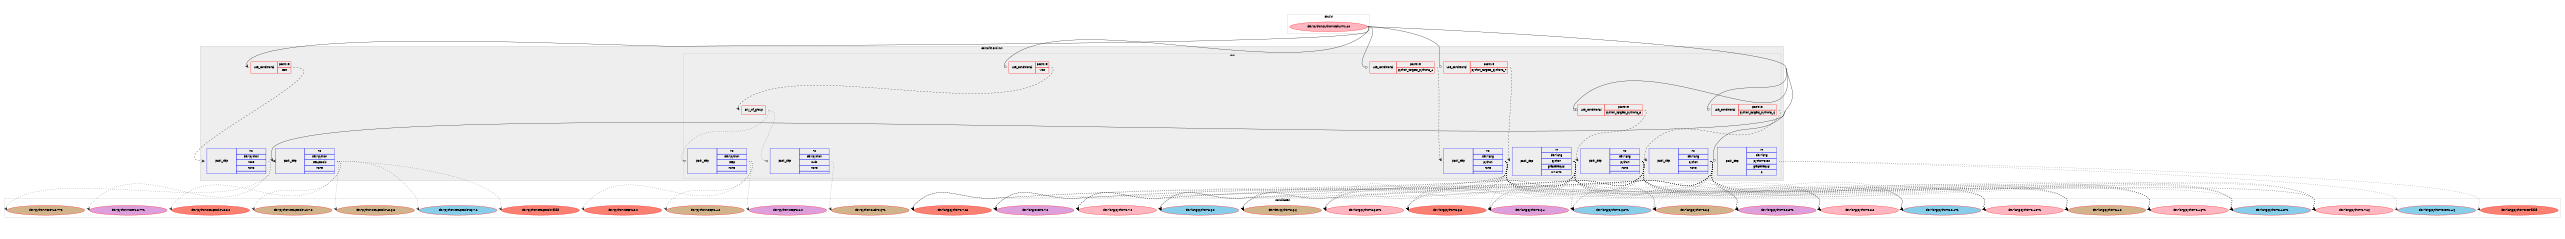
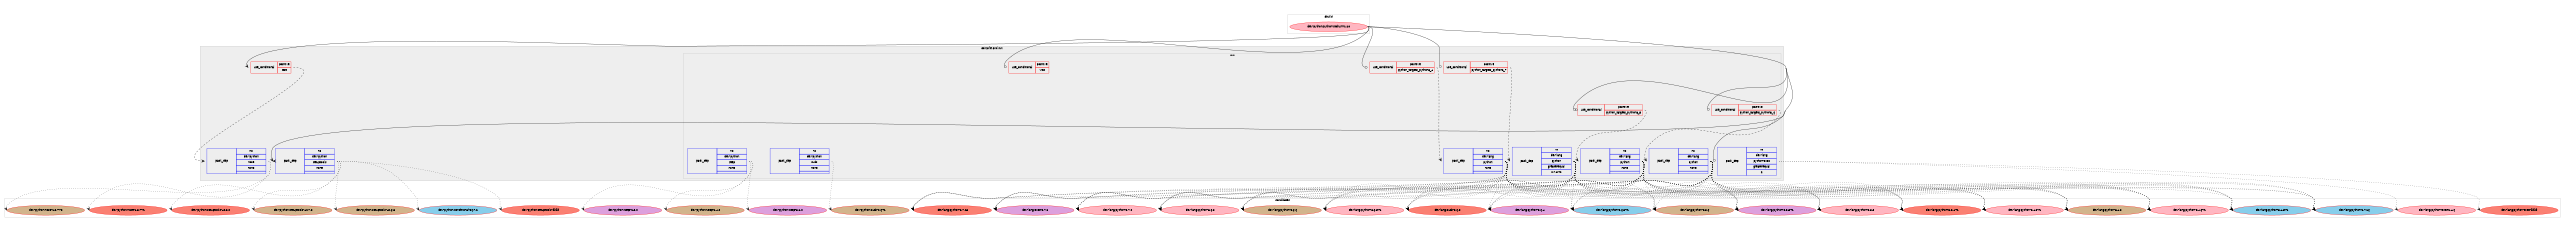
  digraph {
    compound=true
    concentrate=true
    fontname=Helvetica
    fontsize=10
    newrank=true
    rankdir=TB
    ranksep=1.5
    node [color=red fontname=Helvetica fontsize=10 style=filled]
    edge [arrowhead=vee headport=w style=dotted tailport=e weight=100]
    n1 [fillcolor=lightpink label="dev-python/python-stdnum-1.10" width=4]
    n2 [color=blue label=<<TABLE BORDER="0" CELLBORDER="1" CELLSPACING="0" CELLPADDING="4" WIDTH="220"><TR><TD ROWSPAN="6" CELLPADDING="30">pack_dep</TD></TR><TR><TD WIDTH="110">no</TD></TR><TR><TD>dev-python</TD></TR><TR><TD>nose</TD></TR><TR><TD>none</TD></TR><TR><TD></TD></TR></TABLE>> shape=none style=""]
    n3 [label=<<TABLE BORDER="0" CELLBORDER="1" CELLSPACING="0" CELLPADDING="4"><TR><TD ROWSPAN="3" CELLPADDING="10">use_conditional</TD></TR><TR><TD>positive</TD></TR><TR><TD>test</TD></TR></TABLE>> shape=none style=""]
    n4 [color=blue label=<<TABLE BORDER="0" CELLBORDER="1" CELLSPACING="0" CELLPADDING="4" WIDTH="220"><TR><TD ROWSPAN="6" CELLPADDING="30">pack_dep</TD></TR><TR><TD WIDTH="110">no</TD></TR><TR><TD>dev-python</TD></TR><TR><TD>setuptools</TD></TR><TR><TD>none</TD></TR><TR><TD></TD></TR></TABLE>> shape=none style=""]
    n5 [color=blue label=<<TABLE BORDER="0" CELLBORDER="1" CELLSPACING="0" CELLPADDING="4" WIDTH="220"><TR><TD ROWSPAN="6" CELLPADDING="30">pack_dep</TD></TR><TR><TD WIDTH="110">no</TD></TR><TR><TD>dev-lang</TD></TR><TR><TD>python</TD></TR><TR><TD>greaterequal</TD></TR><TR><TD>2.7.5-r2</TD></TR></TABLE>> shape=none style=""]
    n6 [label=<<TABLE BORDER="0" CELLBORDER="1" CELLSPACING="0" CELLPADDING="4"><TR><TD ROWSPAN="3" CELLPADDING="10">use_conditional</TD></TR><TR><TD>positive</TD></TR><TR><TD>python_targets_python2_7</TD></TR></TABLE>> shape=none style=""]
    n7 [color=blue label=<<TABLE BORDER="0" CELLBORDER="1" CELLSPACING="0" CELLPADDING="4" WIDTH="220"><TR><TD ROWSPAN="6" CELLPADDING="30">pack_dep</TD></TR><TR><TD WIDTH="110">no</TD></TR><TR><TD>dev-lang</TD></TR><TR><TD>python</TD></TR><TR><TD>none</TD></TR><TR><TD></TD></TR></TABLE>> shape=none style=""]
    n8 [label=<<TABLE BORDER="0" CELLBORDER="1" CELLSPACING="0" CELLPADDING="4"><TR><TD ROWSPAN="3" CELLPADDING="10">use_conditional</TD></TR><TR><TD>positive</TD></TR><TR><TD>python_targets_python3_4</TD></TR></TABLE>> shape=none style=""]
    n9 [color=blue label=<<TABLE BORDER="0" CELLBORDER="1" CELLSPACING="0" CELLPADDING="4" WIDTH="220"><TR><TD ROWSPAN="6" CELLPADDING="30">pack_dep</TD></TR><TR><TD WIDTH="110">no</TD></TR><TR><TD>dev-lang</TD></TR><TR><TD>python</TD></TR><TR><TD>none</TD></TR><TR><TD></TD></TR></TABLE>> shape=none style=""]
    n10 [label=<<TABLE BORDER="0" CELLBORDER="1" CELLSPACING="0" CELLPADDING="4"><TR><TD ROWSPAN="3" CELLPADDING="10">use_conditional</TD></TR><TR><TD>positive</TD></TR><TR><TD>python_targets_python3_5</TD></TR></TABLE>> shape=none style=""]
    n11 [color=blue label=<<TABLE BORDER="0" CELLBORDER="1" CELLSPACING="0" CELLPADDING="4" WIDTH="220"><TR><TD ROWSPAN="6" CELLPADDING="30">pack_dep</TD></TR><TR><TD WIDTH="110">no</TD></TR><TR><TD>dev-lang</TD></TR><TR><TD>python</TD></TR><TR><TD>none</TD></TR><TR><TD></TD></TR></TABLE>> shape=none style=""]
    n12 [label=<<TABLE BORDER="0" CELLBORDER="1" CELLSPACING="0" CELLPADDING="4"><TR><TD ROWSPAN="3" CELLPADDING="10">use_conditional</TD></TR><TR><TD>positive</TD></TR><TR><TD>python_targets_python3_6</TD></TR></TABLE>> shape=none style=""]
    n13 [color=blue label=<<TABLE BORDER="0" CELLBORDER="1" CELLSPACING="0" CELLPADDING="4" WIDTH="220"><TR><TD ROWSPAN="6" CELLPADDING="30">pack_dep</TD></TR><TR><TD WIDTH="110">no</TD></TR><TR><TD>dev-python</TD></TR><TR><TD>zeep</TD></TR><TR><TD>none</TD></TR><TR><TD></TD></TR></TABLE>> shape=none style=""]
    n14 [color=blue label=<<TABLE BORDER="0" CELLBORDER="1" CELLSPACING="0" CELLPADDING="4" WIDTH="220"><TR><TD ROWSPAN="6" CELLPADDING="30">pack_dep</TD></TR><TR><TD WIDTH="110">no</TD></TR><TR><TD>dev-python</TD></TR><TR><TD>suds</TD></TR><TR><TD>none</TD></TR><TR><TD></TD></TR></TABLE>> shape=none style=""]
-   n15 [label=<<TABLE BORDER="0" CELLBORDER="1" CELLSPACING="0" CELLPADDING="4"><TR><TD CELLPADDING="10">any_of_group</TD></TR></TABLE>> shape=none style=""]
    n16 [label=<<TABLE BORDER="0" CELLBORDER="1" CELLSPACING="0" CELLPADDING="4"><TR><TD ROWSPAN="3" CELLPADDING="10">use_conditional</TD></TR><TR><TD>positive</TD></TR><TR><TD>vies</TD></TR></TABLE>> shape=none style=""]
    n17 [color=blue label=<<TABLE BORDER="0" CELLBORDER="1" CELLSPACING="0" CELLPADDING="4" WIDTH="220"><TR><TD ROWSPAN="6" CELLPADDING="30">pack_dep</TD></TR><TR><TD WIDTH="110">no</TD></TR><TR><TD>dev-lang</TD></TR><TR><TD>python-exec</TD></TR><TR><TD>greaterequal</TD></TR><TR><TD>2</TD></TR></TABLE>> shape=none style=""]
-   n18 [fillcolor=plum label="dev-python/nose-1.3.7-r1" width=4]
+   n18 [fillcolor=salmon label="dev-python/nose-1.3.7-r1" width=4]
    n19 [fillcolor=tan label="dev-python/nose-1.3.7-r3" width=4]
-   n20 [fillcolor=skyblue label="dev-python/setuptools-36.7.2" width=4]
+   n20 [fillcolor=skyblue label="dev-python/conditional-36.7.2" width=4]
    n21 [fillcolor=tan label="dev-python/setuptools-40.6.3" width=4]
    n22 [fillcolor=tan label="dev-python/setuptools-40.7.3" width=4]
    n23 [fillcolor=salmon label="dev-python/setuptools-40.8.0" width=4]
    n24 [fillcolor=salmon label="dev-python/setuptools-9999" width=4]
    n25 [fillcolor=salmon label="dev-lang/python-2.7.15" width=4]
-   n26 [fillcolor=lightpink label="dev-lang/python-2.7.16" width=4]
+   n26 [fillcolor=skyblue label="dev-lang/python-2.7.16" width=4]
    n27 [fillcolor=skyblue label="dev-lang/python-3.4.5-r1" width=4]
    n28 [fillcolor=lightpink label="dev-lang/python-3.4.6-r1" width=4]
    n29 [fillcolor=tan label="dev-lang/python-3.4.8" width=4]
    n30 [fillcolor=lightpink label="dev-lang/python-3.4.8-r1" width=4]
-   n31 [fillcolor=skyblue label="dev-lang/python-3.5.4-r1" width=4]
+   n31 [fillcolor=salmon label="dev-lang/python-3.5.4-r1" width=4]
    n32 [fillcolor=lightpink label="dev-lang/python-3.5.5" width=4]
    n33 [fillcolor=plum label="dev-lang/python-3.5.5-r1" width=4]
    n34 [fillcolor=tan label="dev-lang/python-3.5.6" width=4]
    n35 [fillcolor=skyblue label="dev-lang/python-3.6.3-r1" width=4]
    n36 [fillcolor=plum label="dev-lang/python-3.6.4" width=4]
-   n37 [fillcolor=salmon label="dev-lang/python-3.6.5" width=4]
+   n37 [fillcolor=salmon label="dev-lang/suds-3.6.5" width=4]
    n38 [fillcolor=lightpink label="dev-lang/python-3.6.5-r1" width=4]
-   n39 [fillcolor=tan label="dev-dev/python-3.6.6" width=4]
-   n40 [fillcolor=skyblue label="dev-lang/python-3.6.8" width=4]
+   n39 [fillcolor=tan label="dev-lang/python-3.6.6" width=4]
+   n40 [fillcolor=lightpink label="dev-lang/python-3.6.8" width=4]
    n41 [fillcolor=lightpink label="dev-lang/python-3.7.0" width=4]
    n42 [fillcolor=plum label="dev-lang/exec-3.7.2" width=4]
    n43 [fillcolor=tan label="dev-python/zeep-2.4.0" width=4]
-   n44 [fillcolor=salmon label="dev-python/zeep-2.5.0" width=4]
+   n44 [fillcolor=plum label="dev-python/zeep-2.5.0" width=4]
    n45 [fillcolor=plum label="dev-python/zeep-3.1.0" width=4]
    n46 [fillcolor=tan label="dev-python/suds-0.6-r1" width=4]
-   n47 [fillcolor=skyblue label="dev-lang/python-exec-2.4.6" width=4]
+   n47 [fillcolor=lightpink label="dev-lang/python-exec-2.4.6" width=4]
    n48 [fillcolor=salmon label="dev-lang/python-exec-9999" width=4]
    subgraph cluster_1 {
      color=gray
      label=<<i>ebuild</i>>
      rank=same
      n1
    }
    subgraph cluster_2 {
      color=gray
      label=<<i>dependencies</i>>
      subgraph cluster_3 {
        color=gray
        fillcolor="#eeeeee"
        label=<<i>compile</i>>
        style=filled
        subgraph sub_4 {
          color=gray
          fillcolor="#eeeeee"
          label=<<i>compile</i>>
          style=filled
          n4
        }
        subgraph sub_5 {
          color=gray
          fillcolor="#eeeeee"
          label=<<i>compile</i>>
          style=filled
          n3
          subgraph sub_6 {
            color=gray
            fillcolor="#eeeeee"
            label=<<i>compile</i>>
            style=filled
            n2
          }
        }
      }
      subgraph cluster_7 {
        color=gray
        fillcolor="#eeeeee"
        label=<<i>compile and run</i>>
        style=filled
      }
      subgraph cluster_8 {
        color=gray
        fillcolor="#eeeeee"
        label=<<i>run</i>>
        style=filled
        subgraph sub_9 {
          color=gray
          fillcolor="#eeeeee"
          label=<<i>run</i>>
          style=filled
          n6
          subgraph sub_10 {
            color=gray
            fillcolor="#eeeeee"
            label=<<i>run</i>>
            style=filled
            n5
          }
        }
        subgraph sub_11 {
          color=gray
          fillcolor="#eeeeee"
          label=<<i>run</i>>
          style=filled
          n8
          subgraph sub_12 {
            color=gray
            fillcolor="#eeeeee"
            label=<<i>run</i>>
            style=filled
            n7
          }
        }
        subgraph sub_13 {
          color=gray
          fillcolor="#eeeeee"
          label=<<i>run</i>>
          style=filled
          n10
          subgraph sub_14 {
            color=gray
            fillcolor="#eeeeee"
            label=<<i>run</i>>
            style=filled
            n9
          }
        }
        subgraph sub_15 {
          color=gray
          fillcolor="#eeeeee"
          label=<<i>run</i>>
          style=filled
          n12
          subgraph sub_16 {
            color=gray
            fillcolor="#eeeeee"
            label=<<i>run</i>>
            style=filled
            n11
          }
        }
        subgraph sub_17 {
          color=gray
          fillcolor="#eeeeee"
          label=<<i>run</i>>
          style=filled
          n16
          subgraph sub_18 {
            color=gray
            fillcolor="#eeeeee"
            label=<<i>run</i>>
            style=filled
-           n15
            subgraph sub_19 {
              color=gray
              fillcolor="#eeeeee"
              label=<<i>run</i>>
              style=filled
              n13
            }
            subgraph sub_20 {
              color=gray
              fillcolor="#eeeeee"
              label=<<i>run</i>>
              style=filled
              n14
            }
          }
        }
        subgraph sub_21 {
          color=gray
          fillcolor="#eeeeee"
          label=<<i>run</i>>
          style=filled
          n17
        }
      }
    }
    subgraph cluster_22 {
      color=gray
      label=<<i>candidates</i>>
      rank=same
      subgraph sub_23 {
        color=black
        label=<<i>candidates</i>>
        nodesep=1
        rank=same
        n18
        n19
      }
      subgraph sub_24 {
        color=black
        label=<<i>candidates</i>>
        nodesep=1
        rank=same
        n20
        n21
        n22
        n23
        n24
      }
      subgraph sub_25 {
        color=black
        label=<<i>candidates</i>>
        nodesep=1
        rank=same
        n25
        n26
        n27
        n28
        n29
        n30
        n31
        n32
        n33
        n34
        n35
        n36
        n37
        n38
        n39
        n40
        n41
        n42
      }
      subgraph sub_26 {
        color=black
        label=<<i>candidates</i>>
        nodesep=1
        rank=same
        n25
        n26
        n27
        n28
        n29
        n30
        n31
        n32
        n33
        n34
        n35
        n36
        n37
        n38
        n39
        n40
        n41
        n42
      }
      subgraph sub_27 {
        color=black
        label=<<i>candidates</i>>
        nodesep=1
        rank=same
        n25
        n26
        n27
        n28
        n29
        n30
        n31
        n32
        n33
        n34
        n35
        n36
        n37
        n38
        n39
        n40
        n41
        n42
      }
      subgraph sub_28 {
        color=black
        label=<<i>candidates</i>>
        nodesep=1
        rank=same
        n25
        n26
        n27
        n28
        n29
        n30
        n31
        n32
        n33
        n34
        n35
        n36
        n37
        n38
        n39
        n40
        n41
        n42
      }
      subgraph sub_29 {
        color=black
        label=<<i>candidates</i>>
        nodesep=1
        rank=same
        n43
        n44
        n45
      }
      subgraph sub_30 {
        color=black
        label=<<i>candidates</i>>
        nodesep=1
        rank=same
        n46
      }
      subgraph sub_31 {
        color=black
        label=<<i>candidates</i>>
        nodesep=1
        rank=same
        n47
        n48
      }
    }
    n1 -> n3 [style=solid weight=20]
    n1 -> n4 [style=solid weight=20]
    n1 -> n6 [arrowhead=odot style=solid weight=20]
    n1 -> n8 [arrowhead=odot style=solid weight=20]
    n1 -> n10 [arrowhead=odot style=solid weight=20]
    n1 -> n12 [arrowhead=odot style=solid weight=20]
    n1 -> n16 [arrowhead=odot style=solid weight=20]
    n1 -> n17 [arrowhead=odot style=solid weight=20]
    n2 -> n18
    n2 -> n19
    n3 -> n2 [style=dashed weight=20]
    n4 -> n20
    n4 -> n21
    n4 -> n22
    n4 -> n23
    n4 -> n24
    n5 -> n25
    n5 -> n26
    n5 -> n27
    n5 -> n28
    n5 -> n29
    n5 -> n30
    n5 -> n31
    n5 -> n32
    n5 -> n33
    n5 -> n34
    n5 -> n35
    n5 -> n36
    n5 -> n37
    n5 -> n38
    n5 -> n39
    n5 -> n40
    n5 -> n41
    n5 -> n42
    n6 -> n5 [style=dashed weight=20]
    n7 -> n25
    n7 -> n26
    n7 -> n27
    n7 -> n28
    n7 -> n29
    n7 -> n30
    n7 -> n31
    n7 -> n32
    n7 -> n33
    n7 -> n34
    n7 -> n35
    n7 -> n36
    n7 -> n37
    n7 -> n38
    n7 -> n39
    n7 -> n40
    n7 -> n41
    n7 -> n42
    n8 -> n7 [style=dashed weight=20]
    n9 -> n25
    n9 -> n26
    n9 -> n27
    n9 -> n28
    n9 -> n29
    n9 -> n30
    n9 -> n31
    n9 -> n32
    n9 -> n33
    n9 -> n34
    n9 -> n35
    n9 -> n36
    n9 -> n37
    n9 -> n38
    n9 -> n39
    n9 -> n40
    n9 -> n41
    n9 -> n42
    n10 -> n9 [style=dashed weight=20]
    n11 -> n25
    n11 -> n26
    n11 -> n27
    n11 -> n28
    n11 -> n29
    n11 -> n30
    n11 -> n31
    n11 -> n32
    n11 -> n33
    n11 -> n34
    n11 -> n35
    n11 -> n36
    n11 -> n37
    n11 -> n38
    n11 -> n39
    n11 -> n40
    n11 -> n41
    n11 -> n42
    n12 -> n11 [style=dashed weight=20]
    n13 -> n43
    n13 -> n44
    n13 -> n45
    n14 -> n46
-   n15 -> n13 [arrowhead=oinv weight=20]
-   n15 -> n14 [arrowhead=oinv weight=20]
-   n16 -> n15 [style=dashed weight=20]
    n17 -> n47
    n17 -> n48
  }
